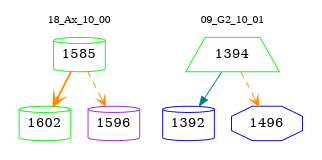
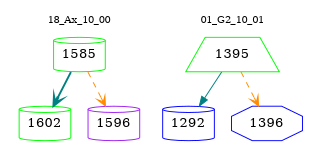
  digraph {
    node [color=green shape=cylinder]
    edge [arrowhead=vee color=teal style=dashed]
    n1 [label=1585]
    n2 [label=1602]
    n3 [color=purple label=1596]
-   n4 [label=1394 shape=trapezium]
-   n5 [color=blue label=1392]
-   n6 [color=blue label=1496 shape=octagon]
+   n4 [label=1395 shape=trapezium]
+   n5 [color=blue label=1292]
+   n6 [color=blue label=1396 shape=octagon]
    subgraph cluster_1 {
      color=white
      fontsize=10
      label="18_Ax_10_00"
      n1
      n2
      n3
    }
    subgraph cluster_2 {
      color=white
      fontsize=10
-     label="09_G2_10_01"
+     label="01_G2_10_01"
      n4
      n5
      n6
    }
-   n1 -> n2 [color=darkorange style=bold]
+   n1 -> n2 [style=bold]
    n1 -> n3 [color=darkorange]
    n4 -> n5 [arrowhead=normal style=solid]
    n4 -> n6 [color=darkorange]
  }
